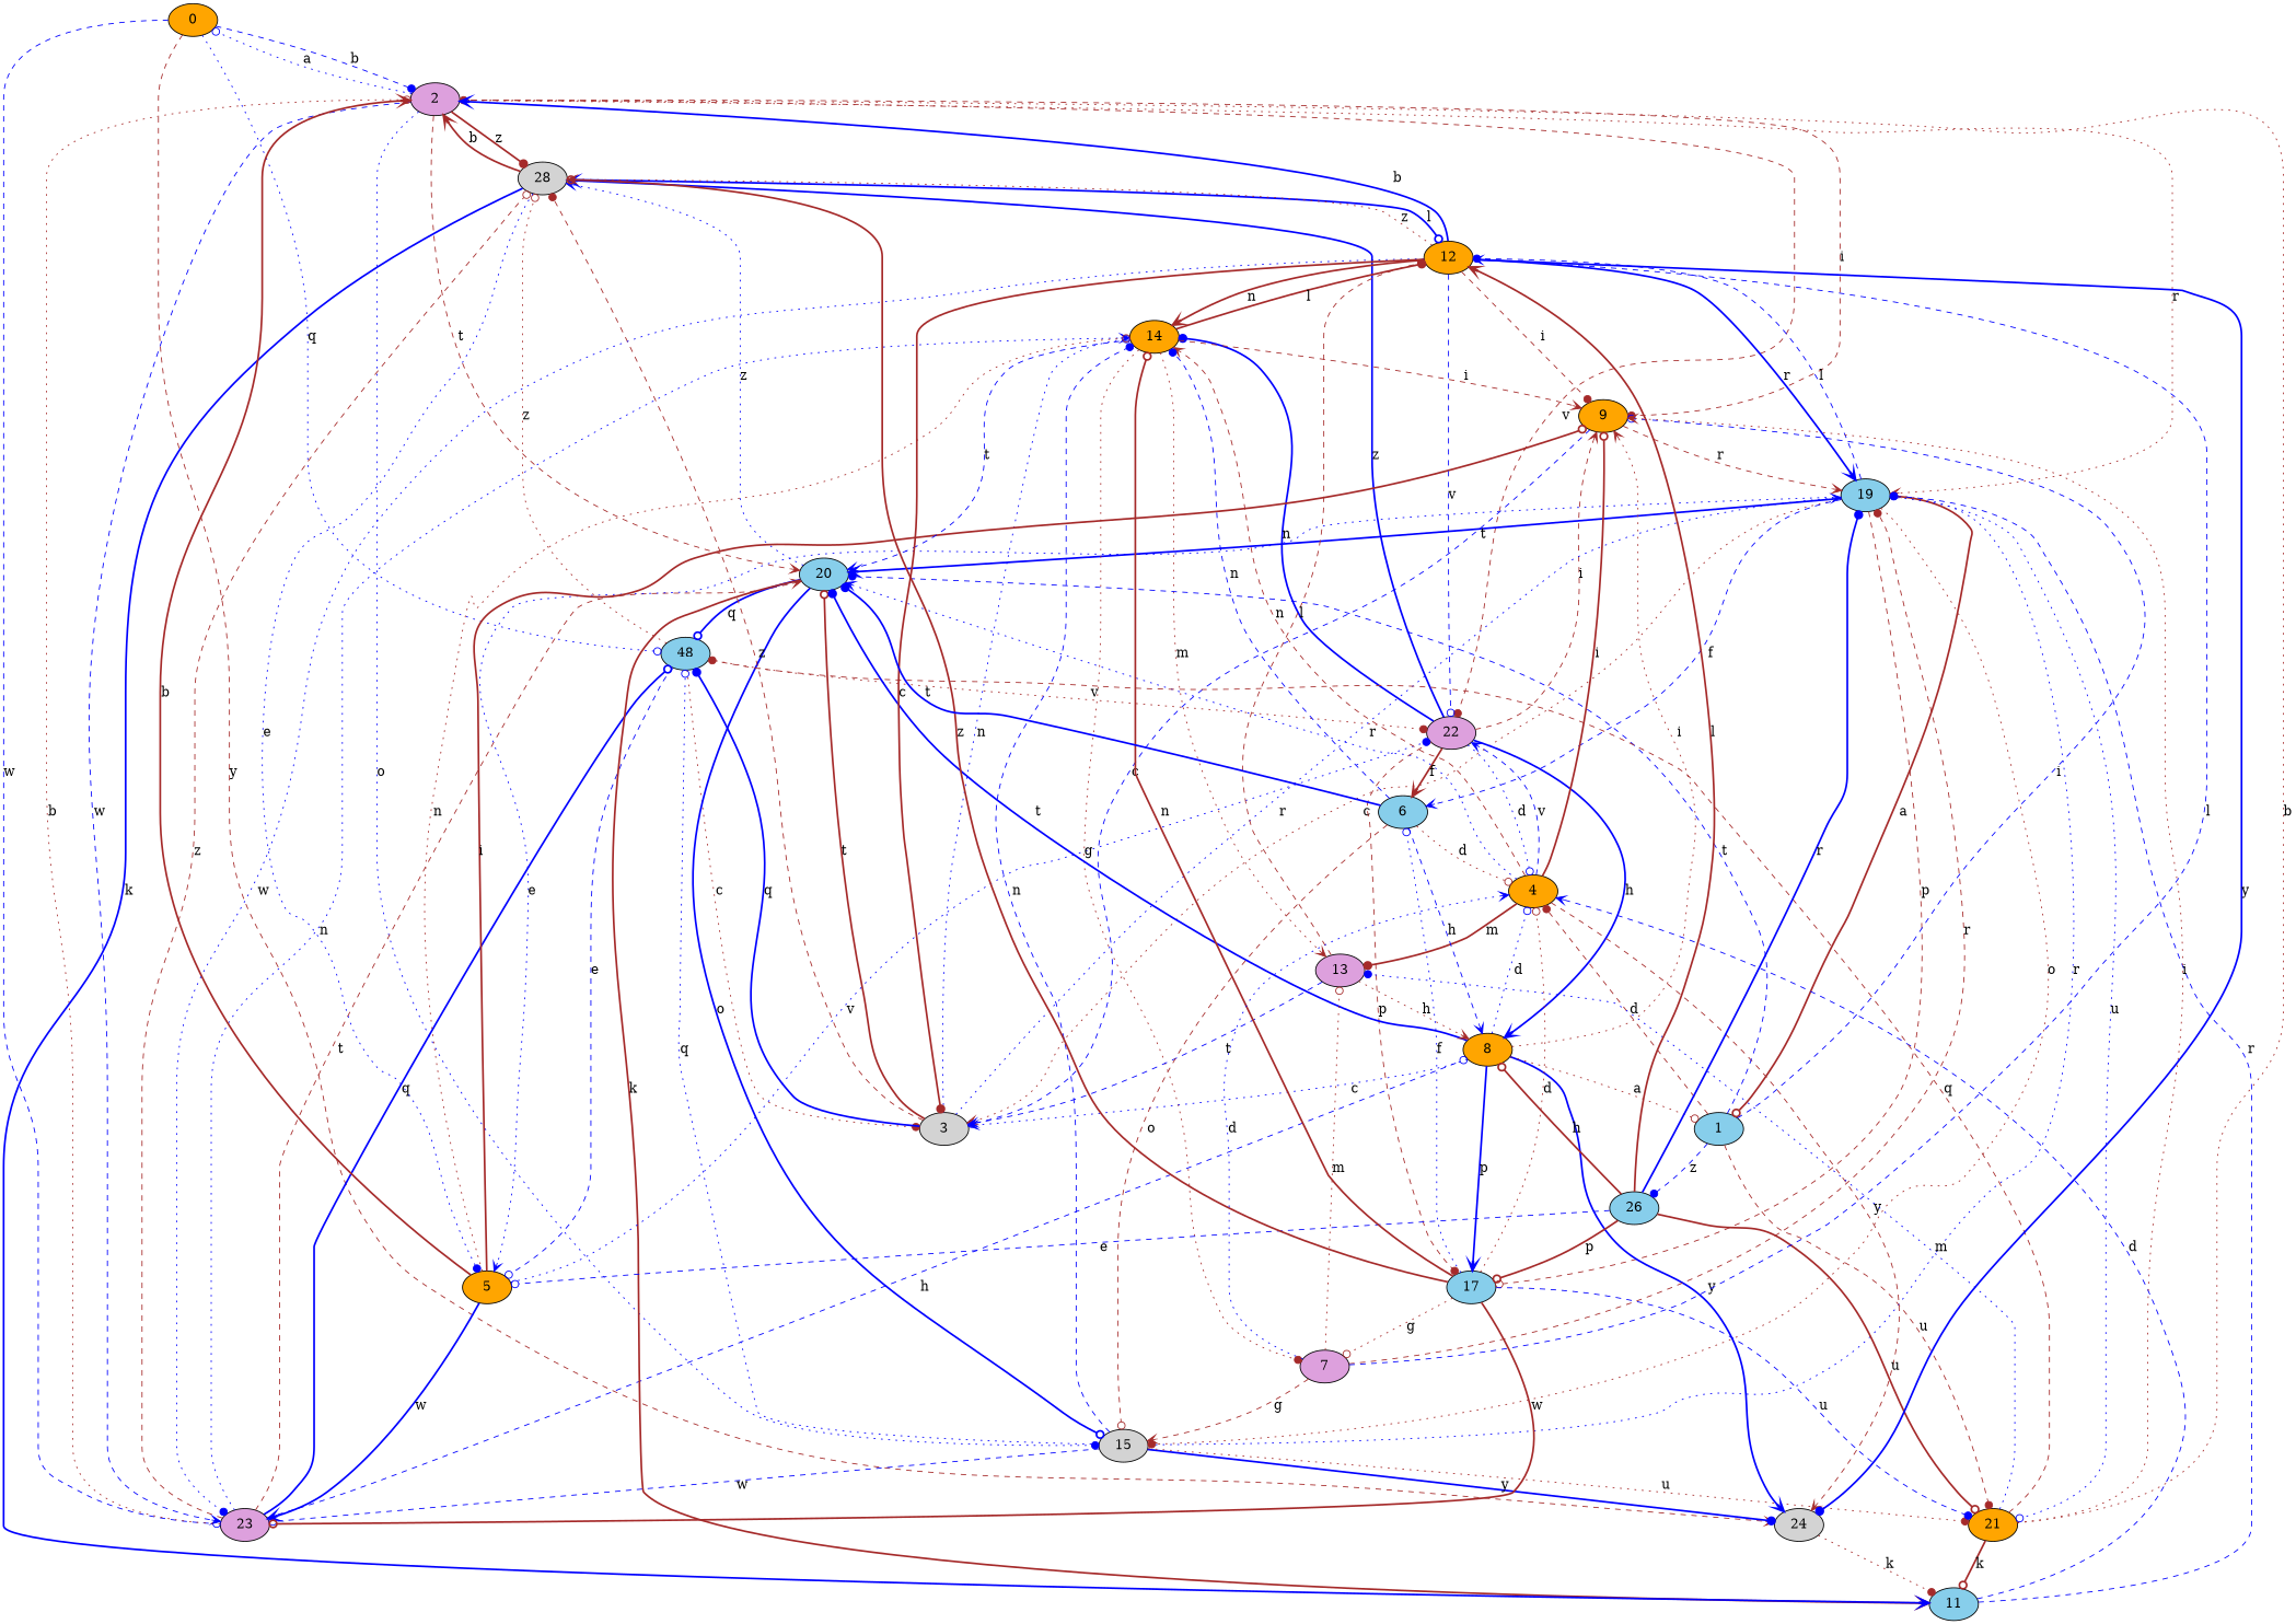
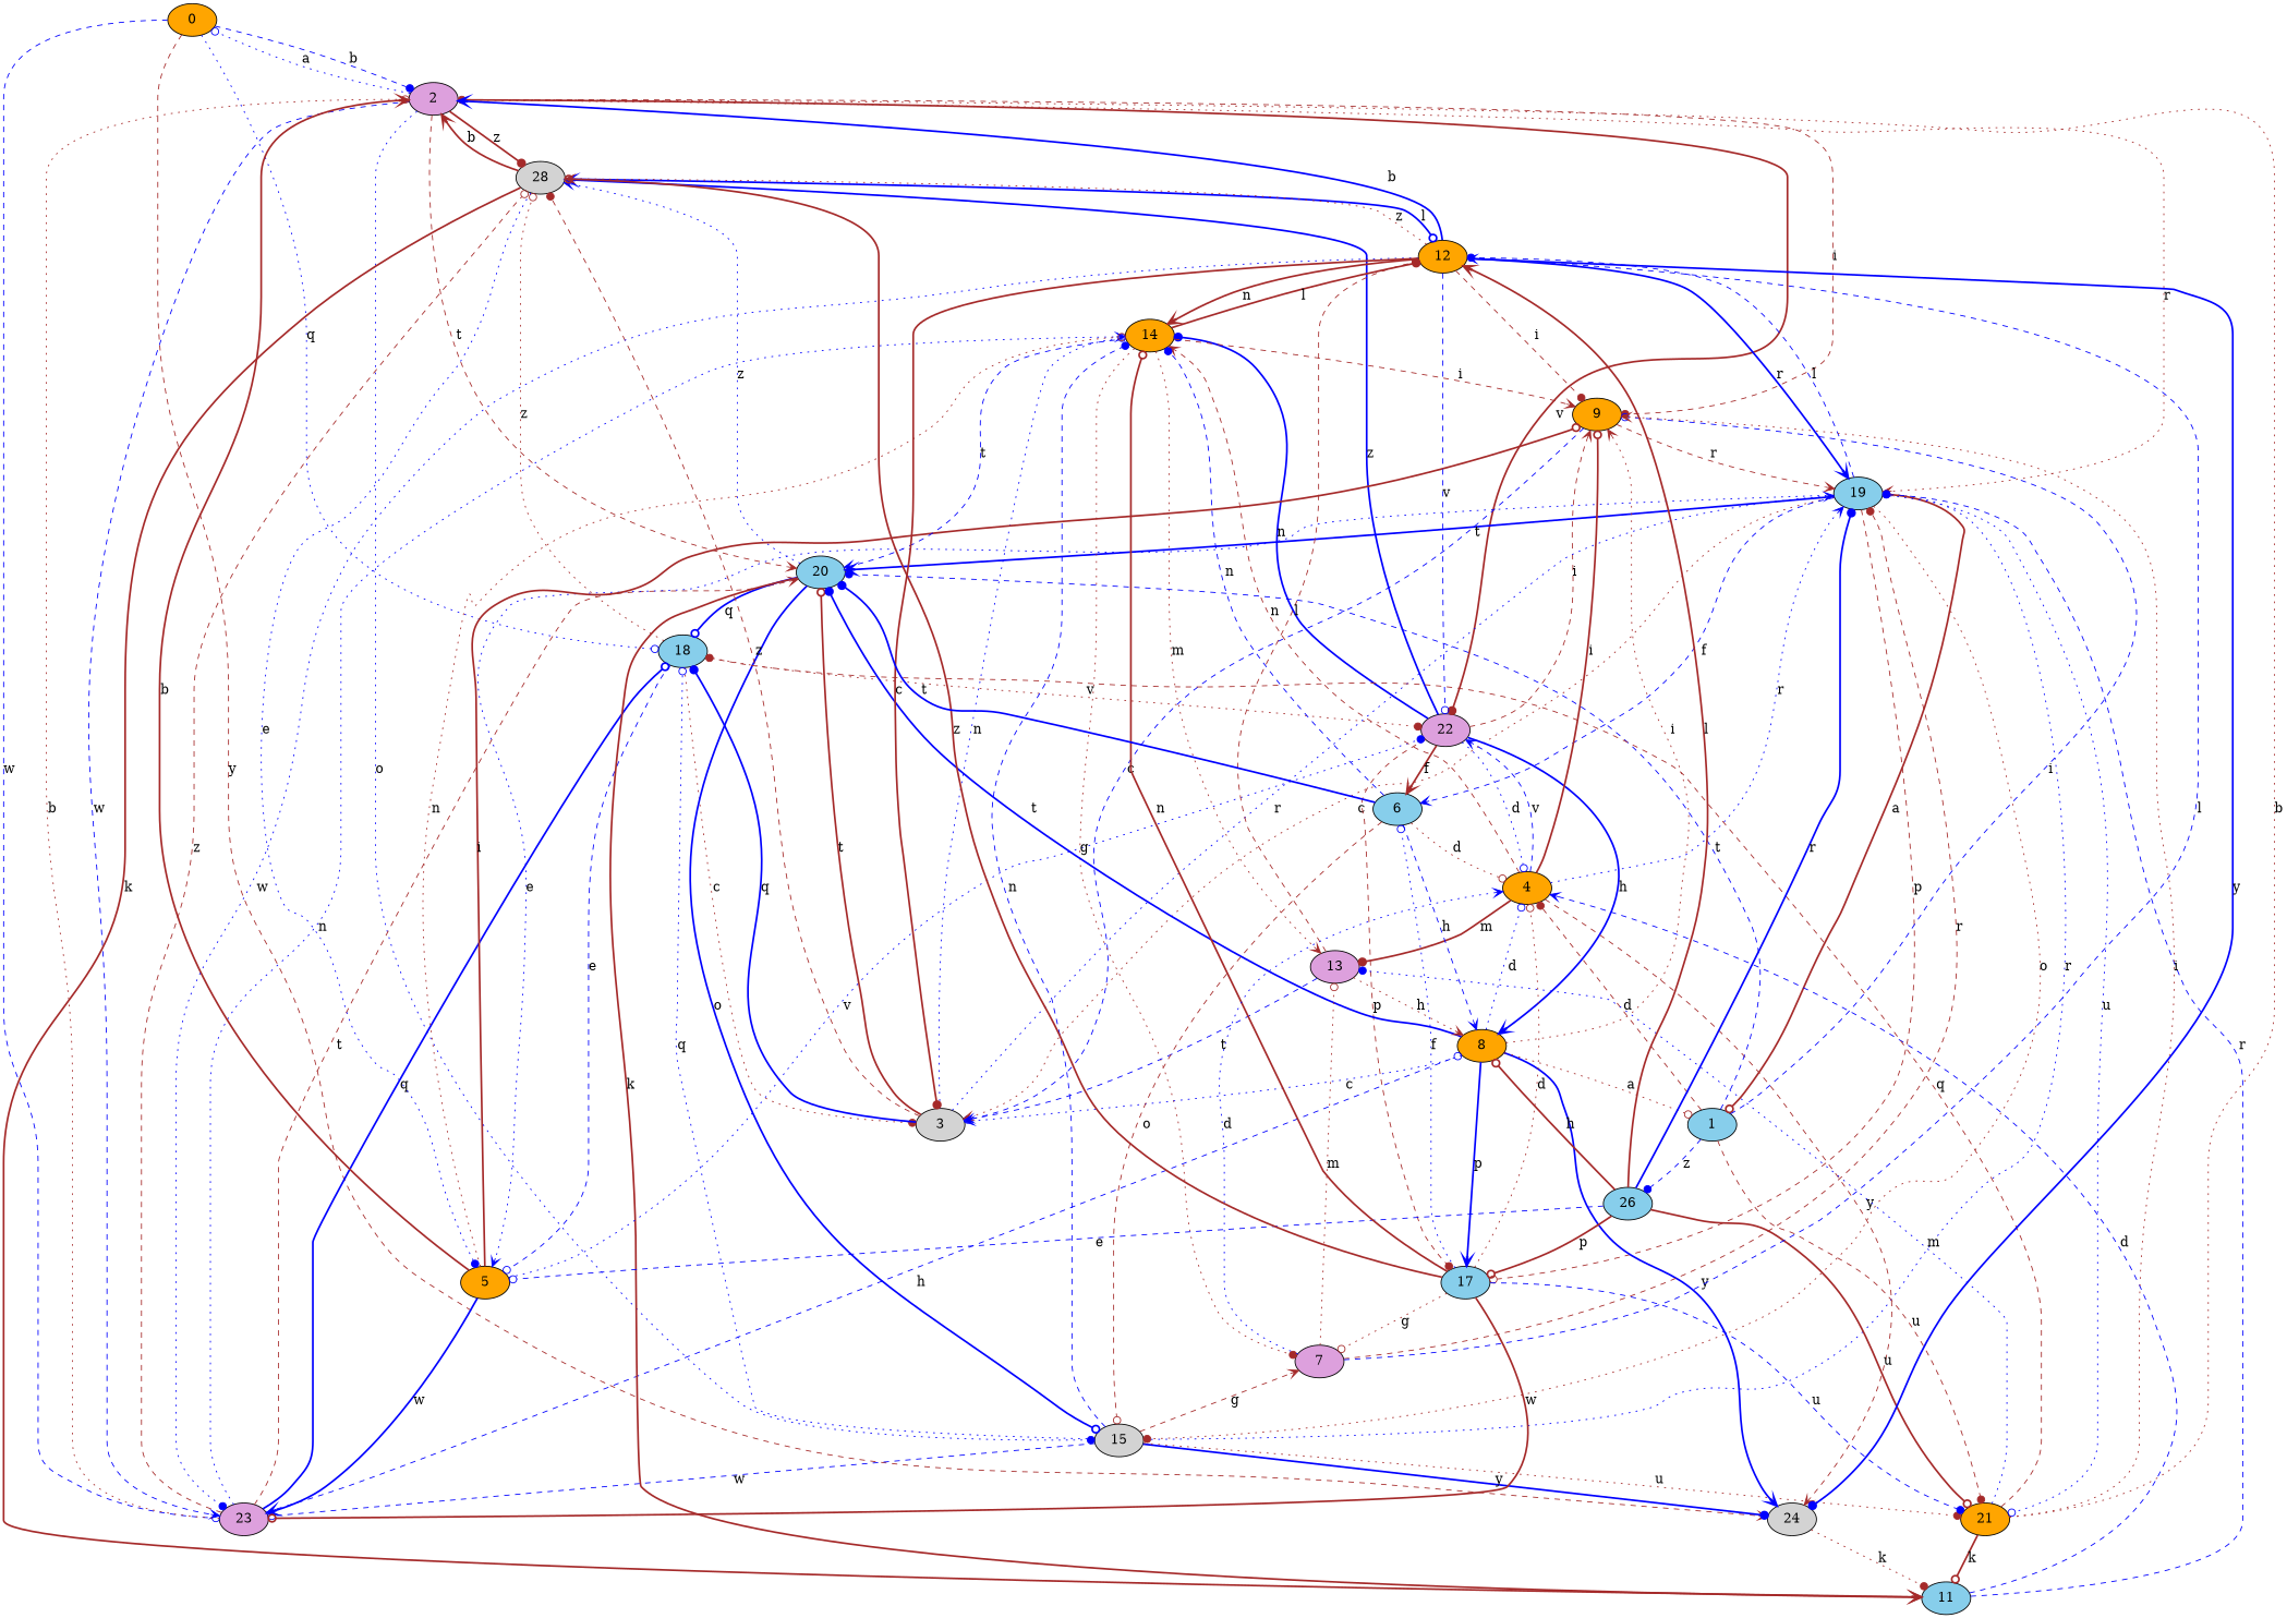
  strict digraph {
    node [fillcolor=orange style=filled]
    edge [arrowhead=vee color=blue style=dashed]
    0
    2 [fillcolor=plum]
-   18 [fillcolor=skyblue label=48]
+   18 [fillcolor=skyblue]
    23 [fillcolor=plum]
    24 [fillcolor=lightgrey]
    9
    20 [fillcolor=skyblue]
    15 [fillcolor=lightgrey]
    19 [fillcolor=skyblue]
    22 [fillcolor=plum]
    28 [fillcolor=lightgrey]
    3 [fillcolor=lightgrey]
    5
    14
    8
    11 [fillcolor=skyblue]
    4
    1 [fillcolor=skyblue]
    21
    26 [fillcolor=skyblue]
    13 [fillcolor=plum]
    12
    17 [fillcolor=skyblue]
    7 [fillcolor=plum]
    6 [fillcolor=skyblue]
    0 -> 2 [arrowhead=dot label=b]
    0 -> 18 [arrowhead=odot label=q style=dotted]
    0 -> 23 [arrowhead=odot label=w]
    0 -> 24 [color=brown label=y]
    2 -> 0 [arrowhead=odot label=a style=dotted]
    2 -> 23 [label=w]
    2 -> 9 [arrowhead=dot color=brown label=i]
    2 -> 20 [color=brown label=t]
    2 -> 15 [arrowhead=dot label=o style=dotted]
    2 -> 19 [color=brown label=r style=dotted]
-   2 -> 22 [arrowhead=dot color=brown label=v]
+   2 -> 22 [arrowhead=dot color=brown label=v style=bold]
    2 -> 28 [arrowhead=dot color=brown label=z style=bold]
    18 -> 22 [arrowhead=dot color=brown label=v style=dotted]
    18 -> 28 [arrowhead=odot color=brown label=z style=dotted]
    18 -> 3 [arrowhead=dot color=brown label=c style=dotted]
    18 -> 5 [arrowhead=odot label=e]
    23 -> 2 [arrowhead=odot color=brown label=b style=dotted]
    23 -> 18 [arrowhead=odot label=q style=bold]
    23 -> 20 [color=brown label=t]
    23 -> 28 [arrowhead=odot color=brown label=z]
    23 -> 14 [label=n style=dotted]
    23 -> 8 [arrowhead=odot label=h]
    24 -> 11 [arrowhead=dot color=brown label=k style=dotted]
    9 -> 19 [color=brown label=r]
    9 -> 3 [arrowhead=odot label=c]
    20 -> 18 [arrowhead=odot label=q style=bold]
    20 -> 15 [arrowhead=odot label=o style=bold]
    20 -> 28 [label=z style=dotted]
    20 -> 11 [color=brown label=k style=bold]
    15 -> 18 [arrowhead=odot label=q style=dotted]
    15 -> 23 [arrowhead=odot label=w]
    15 -> 24 [arrowhead=dot label=y style=bold]
    15 -> 19 [arrowhead=dot label=r style=dotted]
    15 -> 14 [arrowhead=dot label=n]
    15 -> 21 [arrowhead=dot color=brown label=u style=dotted]
-   7 -> 15 [color=brown label=g]
+   15 -> 7 [color=brown label=g]
    19 -> 20 [label=t style=bold]
    19 -> 15 [arrowhead=dot color=brown label=o style=dotted]
    19 -> 3 [color=brown label=c style=dotted]
    19 -> 5 [label=e style=dotted]
    19 -> 1 [arrowhead=odot color=brown label=a style=bold]
    19 -> 21 [arrowhead=odot label=u style=dotted]
    19 -> 12 [arrowhead=dot label=l]
    19 -> 17 [arrowhead=odot color=brown label=p]
    19 -> 6 [label=f]
    22 -> 9 [color=brown label=i]
    22 -> 28 [label=z style=bold]
    22 -> 14 [arrowhead=dot label=n style=bold]
    22 -> 8 [label=h style=bold]
    22 -> 4 [arrowhead=odot label=d style=dotted]
    22 -> 17 [arrowhead=dot color=brown label=p]
    22 -> 6 [color=brown label=f style=bold]
    28 -> 2 [color=brown label=b style=bold]
    28 -> 5 [arrowhead=dot label=e style=dotted]
-   28 -> 11 [label=k style=bold]
+   28 -> 11 [color=brown label=k style=bold]
    28 -> 12 [arrowhead=odot label=l style=bold]
    3 -> 18 [arrowhead=dot label=q style=bold]
    3 -> 20 [arrowhead=odot color=brown label=t style=bold]
    3 -> 19 [label=r style=dotted]
    3 -> 28 [arrowhead=dot color=brown label=z]
    3 -> 14 [arrowhead=odot label=n style=dotted]
    5 -> 2 [color=brown label=b style=bold]
    5 -> 23 [label=w style=bold]
    5 -> 9 [arrowhead=odot color=brown label=i style=bold]
    5 -> 22 [arrowhead=dot label=v style=dotted]
    5 -> 14 [arrowhead=odot color=brown label=n style=dotted]
    14 -> 9 [color=brown label=i]
    14 -> 20 [label=t]
    14 -> 13 [color=brown label=m style=dotted]
    14 -> 12 [arrowhead=dot color=brown label=l style=bold]
    14 -> 7 [arrowhead=dot color=brown label=g style=dotted]
    8 -> 24 [label=y style=bold]
    8 -> 9 [color=brown label=i style=dotted]
    8 -> 20 [arrowhead=dot label=t style=bold]
    8 -> 3 [label=c style=dotted]
    8 -> 4 [arrowhead=odot label=d style=dotted]
    8 -> 1 [arrowhead=odot color=brown label=a style=dotted]
    8 -> 17 [label=p style=bold]
    11 -> 19 [arrowhead=dot label=r]
    11 -> 4 [label=d]
    4 -> 24 [color=brown label=y]
    4 -> 9 [arrowhead=odot color=brown label=i style=bold]
-   4 -> 20 [label=r style=dotted]
+   4 -> 19 [label=r style=dotted]
    4 -> 22 [label=v]
    4 -> 14 [color=brown label=n]
    4 -> 13 [arrowhead=dot color=brown label=m style=bold]
    1 -> 9 [arrowhead=odot label=i]
    1 -> 20 [arrowhead=dot label=t]
    1 -> 4 [arrowhead=dot color=brown label=d]
    1 -> 21 [arrowhead=dot color=brown label=u]
    1 -> 26 [arrowhead=dot label=z]
    21 -> 2 [arrowhead=dot color=brown label=b style=dotted]
    21 -> 18 [arrowhead=dot color=brown label=q]
    21 -> 9 [color=brown label=i style=dotted]
    21 -> 11 [arrowhead=odot color=brown label=k style=bold]
    21 -> 13 [arrowhead=dot label=m style=dotted]
    26 -> 19 [arrowhead=dot label=r style=bold]
    26 -> 5 [arrowhead=odot label=e]
    26 -> 8 [arrowhead=odot color=brown label=h style=bold]
    26 -> 21 [arrowhead=odot color=brown label=u style=bold]
    26 -> 12 [color=brown label=l style=bold]
    26 -> 17 [arrowhead=odot color=brown label=p style=bold]
    13 -> 3 [label=t]
    13 -> 8 [color=brown label=h style=dotted]
    13 -> 12 [arrowhead=dot color=brown label=l]
    12 -> 2 [label=b style=bold]
    12 -> 23 [arrowhead=dot label=w style=dotted]
    12 -> 24 [arrowhead=dot label=y style=bold]
    12 -> 9 [arrowhead=dot color=brown label=i]
    12 -> 19 [label=r style=bold]
    12 -> 22 [arrowhead=odot label=v]
    12 -> 28 [color=brown label=z style=dotted]
    12 -> 3 [arrowhead=dot color=brown label=c style=bold]
    12 -> 14 [color=brown label=n style=bold]
    17 -> 23 [arrowhead=odot color=brown label=w style=bold]
    17 -> 28 [arrowhead=odot color=brown label=z style=bold]
    17 -> 14 [arrowhead=odot color=brown label=n style=bold]
    17 -> 4 [arrowhead=odot color=brown label=d style=dotted]
    17 -> 21 [arrowhead=dot label=u]
    17 -> 7 [arrowhead=odot color=brown label=g style=dotted]
    17 -> 6 [arrowhead=odot label=f style=dotted]
    7 -> 19 [arrowhead=dot color=brown label=r]
    7 -> 4 [label=d style=dotted]
    7 -> 13 [arrowhead=odot color=brown label=m style=dotted]
    7 -> 12 [label=l]
    6 -> 20 [arrowhead=dot label=t style=bold]
    6 -> 15 [arrowhead=odot color=brown label=o]
    6 -> 14 [arrowhead=dot label=n]
    6 -> 8 [label=h]
    6 -> 4 [arrowhead=odot color=brown label=d style=dotted]
  }
